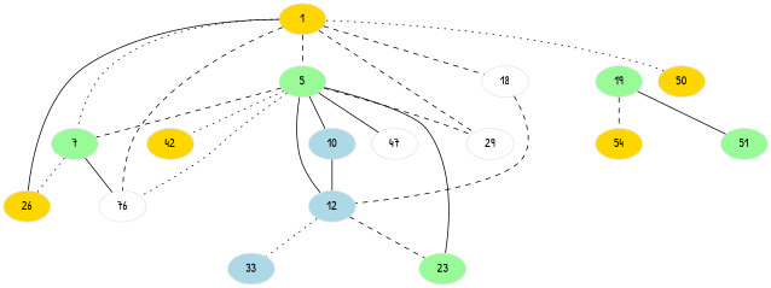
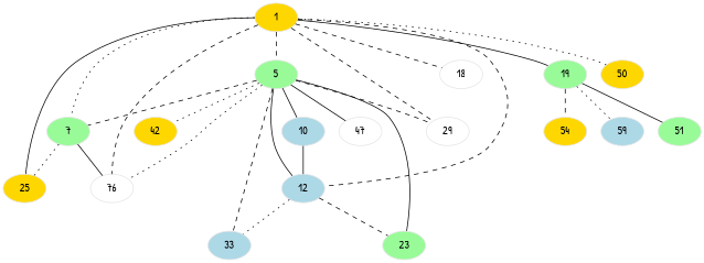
  graph {
    fontname="Patrick Hand"
    node [color=gray90 fillcolor=gold fontname="Patrick Hand" style=filled]
    edge [fontname="Patrick Hand" style=dashed]
    1 [super="+2+3"]
    5 [fillcolor=palegreen super="+22+15+13+39+14"]
    7 [fillcolor=palegreen super="+37+52+43+44+11+32"]
    12 [fillcolor=lightblue super="+20"]
    n5 [fillcolor=white label=76 super="+45+36"]
    18 [fillcolor=white]
    19 [fillcolor=palegreen super="+21"]
-   25 [super="+56+49" label=26]
+   25 [super="+56+49"]
    29 [fillcolor=white super="+38"]
    50
    10 [fillcolor=lightblue]
    23 [fillcolor=palegreen super="+42+40"]
    33 [fillcolor=lightblue super="+46"]
    47 [fillcolor=white]
    n15 [label=42]
    51 [fillcolor=palegreen]
    54
+   59 [fillcolor=lightblue]
    1 -- 5 [weight=5]
    1 -- 7 [style=dotted weight=2]
-   18 -- 12
+   1 -- 12
    1 -- n5
    1 -- 18
+   1 -- 19 [style=solid weight=2]
    1 -- 25 [style=solid weight=2]
    1 -- 29
    1 -- 50 [style=dotted]
    5 -- 7
    5 -- 12 [style=solid weight=2]
    5 -- n5 [style=dotted]
    5 -- 29
    5 -- 10 [style=solid weight=2]
    5 -- 23 [style=solid weight=2]
+   5 -- 33 [weight=2]
    5 -- 47 [style=solid]
    5 -- n15 [style=dotted]
    7 -- n5 [style=solid]
    7 -- 25 [style=dotted]
    12 -- 23
    12 -- 33 [style=dotted]
    19 -- 51 [style=solid]
    19 -- 54
+   19 -- 59 [style=dotted]
    10 -- 12 [style=solid]
  }
